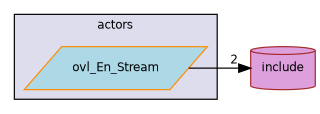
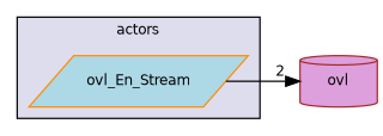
  digraph {
    compound=true
    rankdir=LR
    fontname="DejaVu Sans"
    node [fontname="DejaVu Sans" fontsize=10 style=filled]
    n1 [fillcolor=lightblue label=ovl_En_Stream pencolor=black shape=parallelogram color=darkorange]
-   n2 [color=brown fillcolor=plum label=include shape=cylinder]
+   n2 [color=brown fillcolor=plum label=ovl shape=cylinder]
    subgraph cluster_1 {
      bgcolor="#ddddee"
      fontsize=10
      label=actors
      pencolor=black
      n1
    }
    n1 -> n2 [headlabel=2 labeldistance=1.5 labelfontname=Helvetica labelfontsize=10 fontname="DejaVu Sans"]
  }
